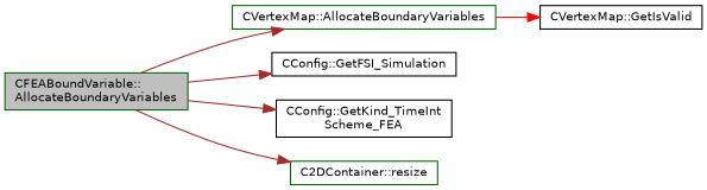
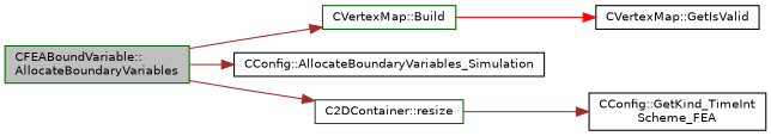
  digraph {
    rankdir=LR
    node [color=darkgreen fillcolor=white fontname=Helvetica fontsize=10 shape=record style=filled]
    edge [color=brown fontname=Helvetica fontsize=10 labelfontname=Helvetica labelfontsize=10 style=solid]
    n1 [fillcolor=grey75 fontcolor=black height=0.2 label="CFEABoundVariable::\lAllocateBoundaryVariables" width=0.4]
-   n2 [height=0.2 label="CVertexMap::AllocateBoundaryVariables" width=0.4]
-   n3 [color=black height=0.2 label="CConfig::GetFSI_Simulation" width=0.4]
+   n2 [height=0.2 label="CVertexMap::Build" width=0.4]
+   n3 [color=black height=0.2 label="CConfig::AllocateBoundaryVariables_Simulation" width=0.4]
    n4 [color=black height=0.2 label="CConfig::GetKind_TimeInt\lScheme_FEA" width=0.4]
    n5 [height=0.2 label="C2DContainer::resize" width=0.4]
    n6 [color=black height=0.2 label="CVertexMap::GetIsValid" width=0.4]
    n1 -> n2
    n1 -> n3
-   n1 -> n4
+   n5 -> n4
    n1 -> n5
    n2 -> n6 [color=red]
  }
